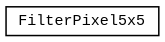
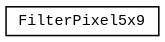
  digraph {
    rankdir=LR
    fontname="Liberation Mono"
-   n1 [color=black fillcolor=white fontname="Liberation Mono" fontsize=10 height=0.2 label=FilterPixel5x5 shape=record style=filled width=0.4]
+   n1 [color=black fillcolor=white fontname="Liberation Mono" fontsize=10 height=0.2 label=FilterPixel5x9 shape=record style=filled width=0.4]
  }
